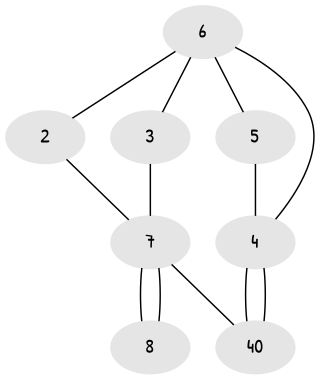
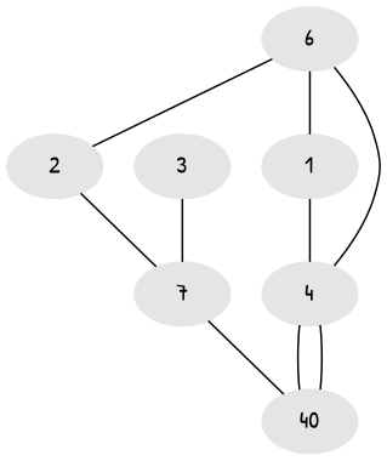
  graph {
    fontname="Patrick Hand"
    node [color=gray90 fontname="Patrick Hand" style=filled]
    edge [fontname="Patrick Hand"]
    n1 [label=6 super="+16"]
    2 [super="+4+15"]
    3 [super="+6"]
-   5
+   5 [label=1]
    n5 [label=4 super="+17"]
    7 [super="+13+18+20"]
    n7 [label=40 super="+11"]
-   8 [super="+6+12"]
    n1 -- 2
-   n1 -- 3
    n1 -- 5
    n1 -- n5
    2 -- 7
    3 -- 7
    5 -- n5
    n5 -- n7
    n5 -- n7
    7 -- n7
-   7 -- 8
-   7 -- 8
  }
